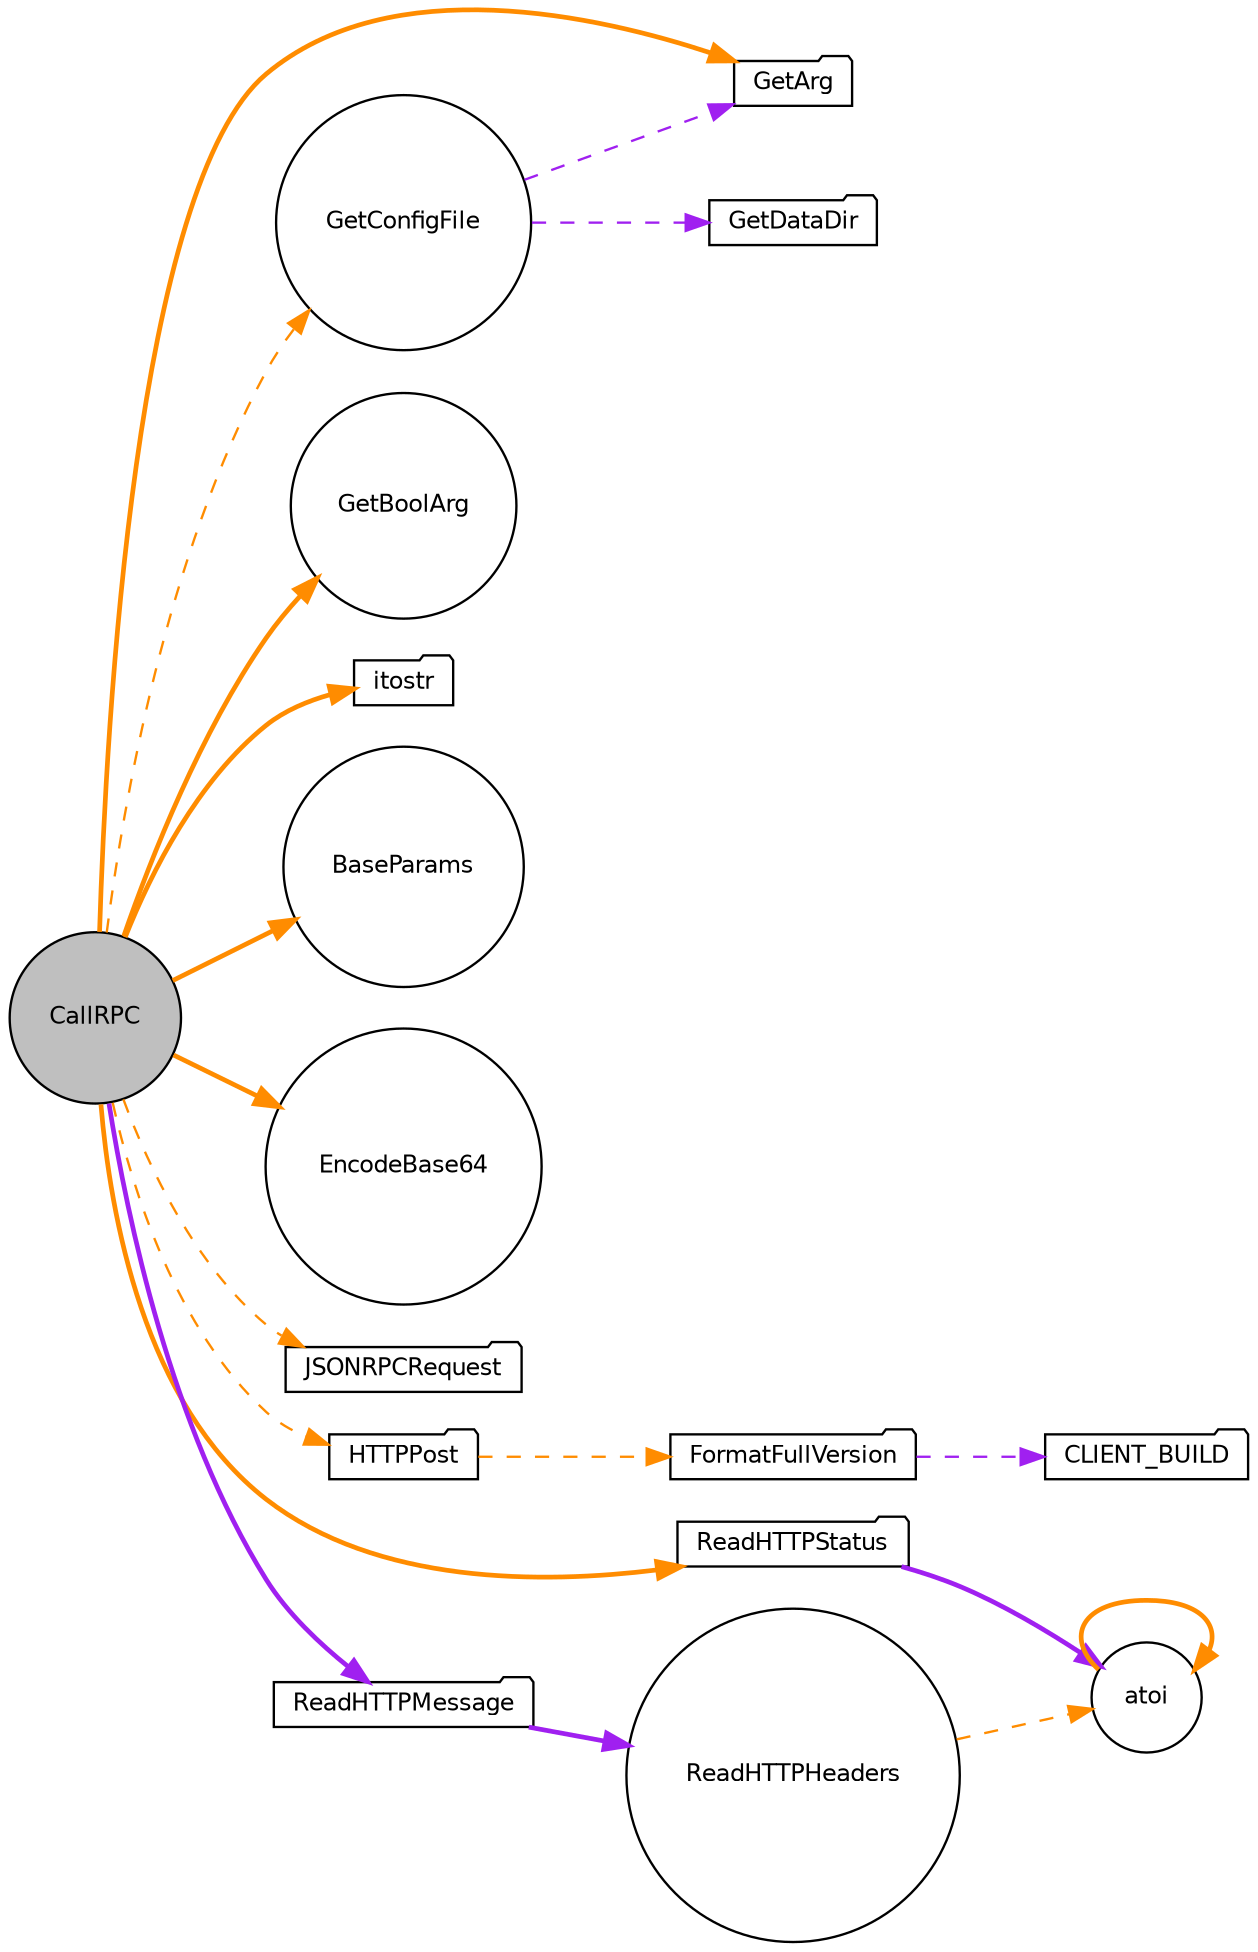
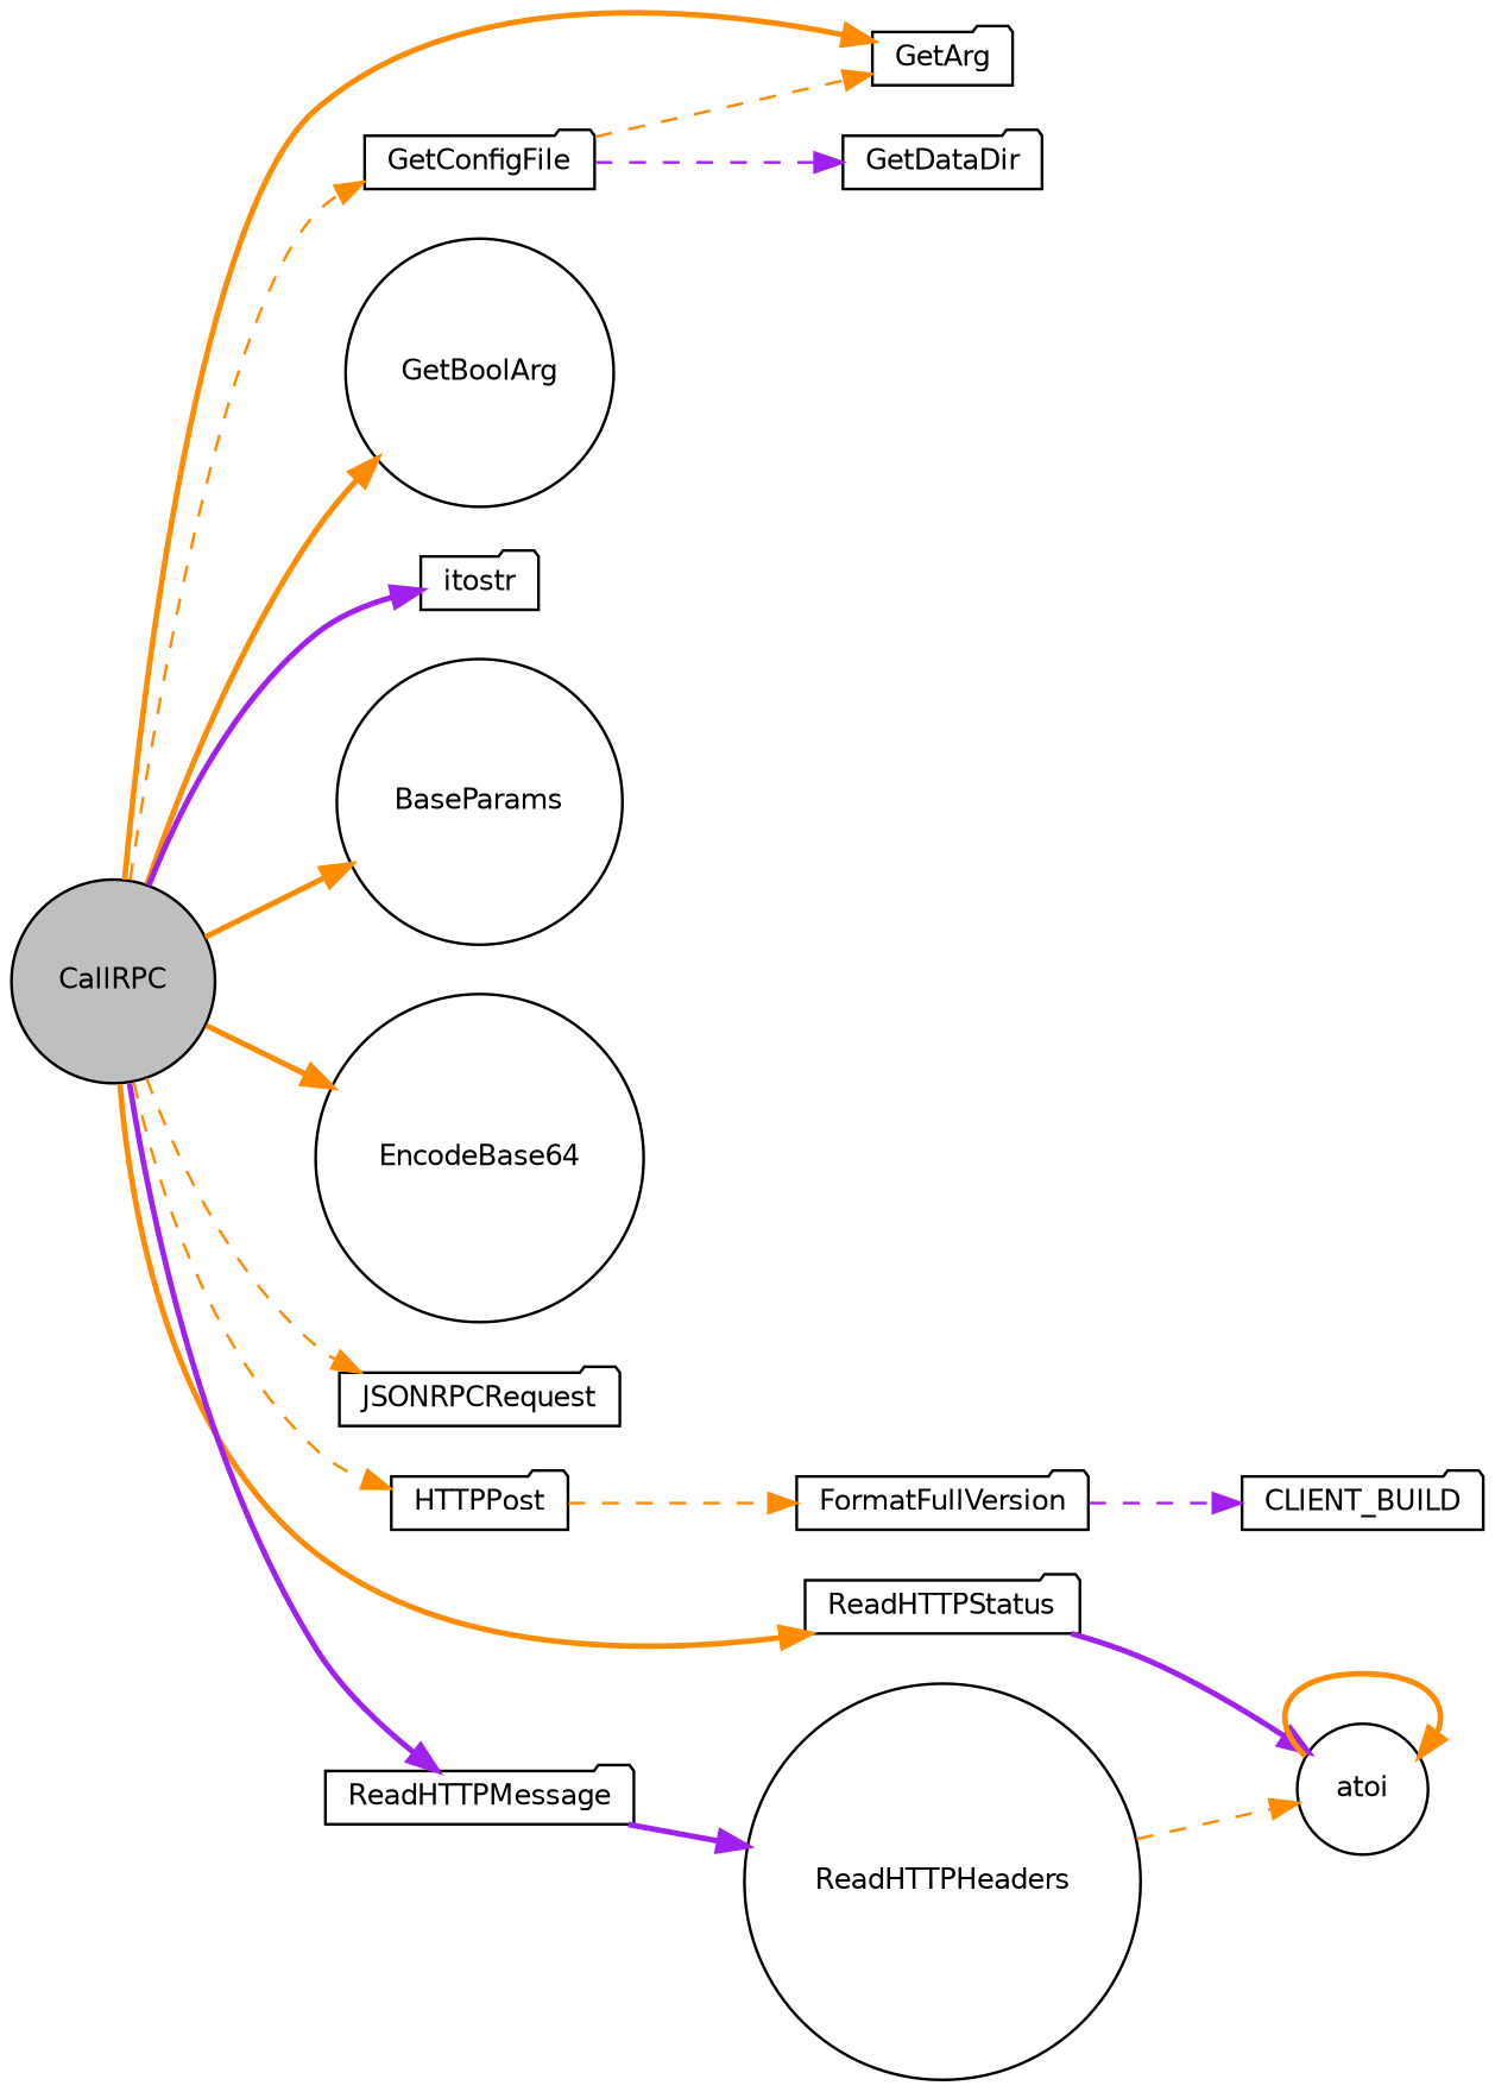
  digraph {
    rankdir=LR
    node [color=black fillcolor=white fontname=Helvetica fontsize=10 shape=folder style=filled]
    edge [color=darkorange fontname=Helvetica fontsize=10 labelfontname=Helvetica labelfontsize=10 style=bold]
    n1 [fillcolor=grey75 fontcolor=black height=0.2 label=CallRPC shape=circle width=0.4]
-   n2 [height=0.2 label=GetConfigFile shape=circle width=0.4]
+   n2 [height=0.2 label=GetConfigFile width=0.4]
    n3 [height=0.2 label=GetArg width=0.4]
    n4 [height=0.2 label=GetBoolArg shape=circle width=0.4]
    n5 [height=0.2 label=itostr width=0.4]
    n6 [height=0.2 label=BaseParams shape=circle width=0.4]
    n7 [height=0.2 label=EncodeBase64 shape=circle width=0.4]
    n8 [height=0.2 label=JSONRPCRequest width=0.4]
    n9 [height=0.2 label=HTTPPost width=0.4]
    n10 [height=0.2 label=ReadHTTPStatus width=0.4]
    n11 [height=0.2 label=ReadHTTPMessage width=0.4]
    n12 [height=0.2 label=GetDataDir width=0.4]
    n13 [height=0.2 label=FormatFullVersion width=0.4]
    n14 [height=0.2 label=atoi shape=circle width=0.4]
    n15 [height=0.2 label=ReadHTTPHeaders shape=circle width=0.4]
    n16 [height=0.2 label=CLIENT_BUILD width=0.4]
    n1 -> n2 [style=dashed]
    n1 -> n3
    n1 -> n4
-   n1 -> n5
+   n1 -> n5 [color=purple]
    n1 -> n6
    n1 -> n7
    n1 -> n8 [style=dashed]
    n1 -> n9 [style=dashed]
    n1 -> n10
    n1 -> n11 [color=purple]
-   n2 -> n3 [color=purple style=dashed]
+   n2 -> n3 [style=dashed]
    n2 -> n12 [color=purple style=dashed]
    n9 -> n13 [style=dashed]
    n10 -> n14 [color=purple]
    n11 -> n15 [color=purple]
    n13 -> n16 [color=purple style=dashed]
    n14 -> n14
    n15 -> n14 [style=dashed]
  }
